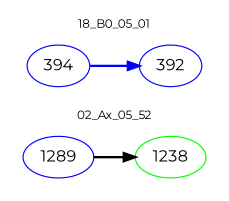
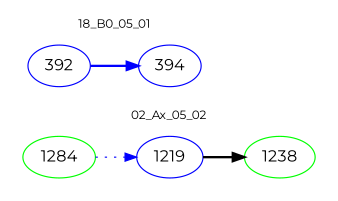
  digraph {
    fontname=Montserrat
    rankdir=LR
    node [color=blue fontname=Montserrat]
    edge [color=blue fontname=Montserrat style=bold]
-   n2 [label=1289]
+   n1 [color=green label=1284]
+   n2 [label=1219]
    n3 [color=green label=1238]
    n4 [label=392]
    n5 [label=394]
    subgraph cluster_1 {
      color=white
      fontsize=10
-     label="02_Ax_05_52"
+     label="02_Ax_05_02"
+     n1
      n2
      n3
    }
    subgraph cluster_2 {
      color=white
      fontsize=10
      label="18_B0_05_01"
      n4
      n5
    }
+   n1 -> n2 [style=dotted]
    n2 -> n3 [color=black]
-   n5 -> n4
+   n4 -> n5
  }
